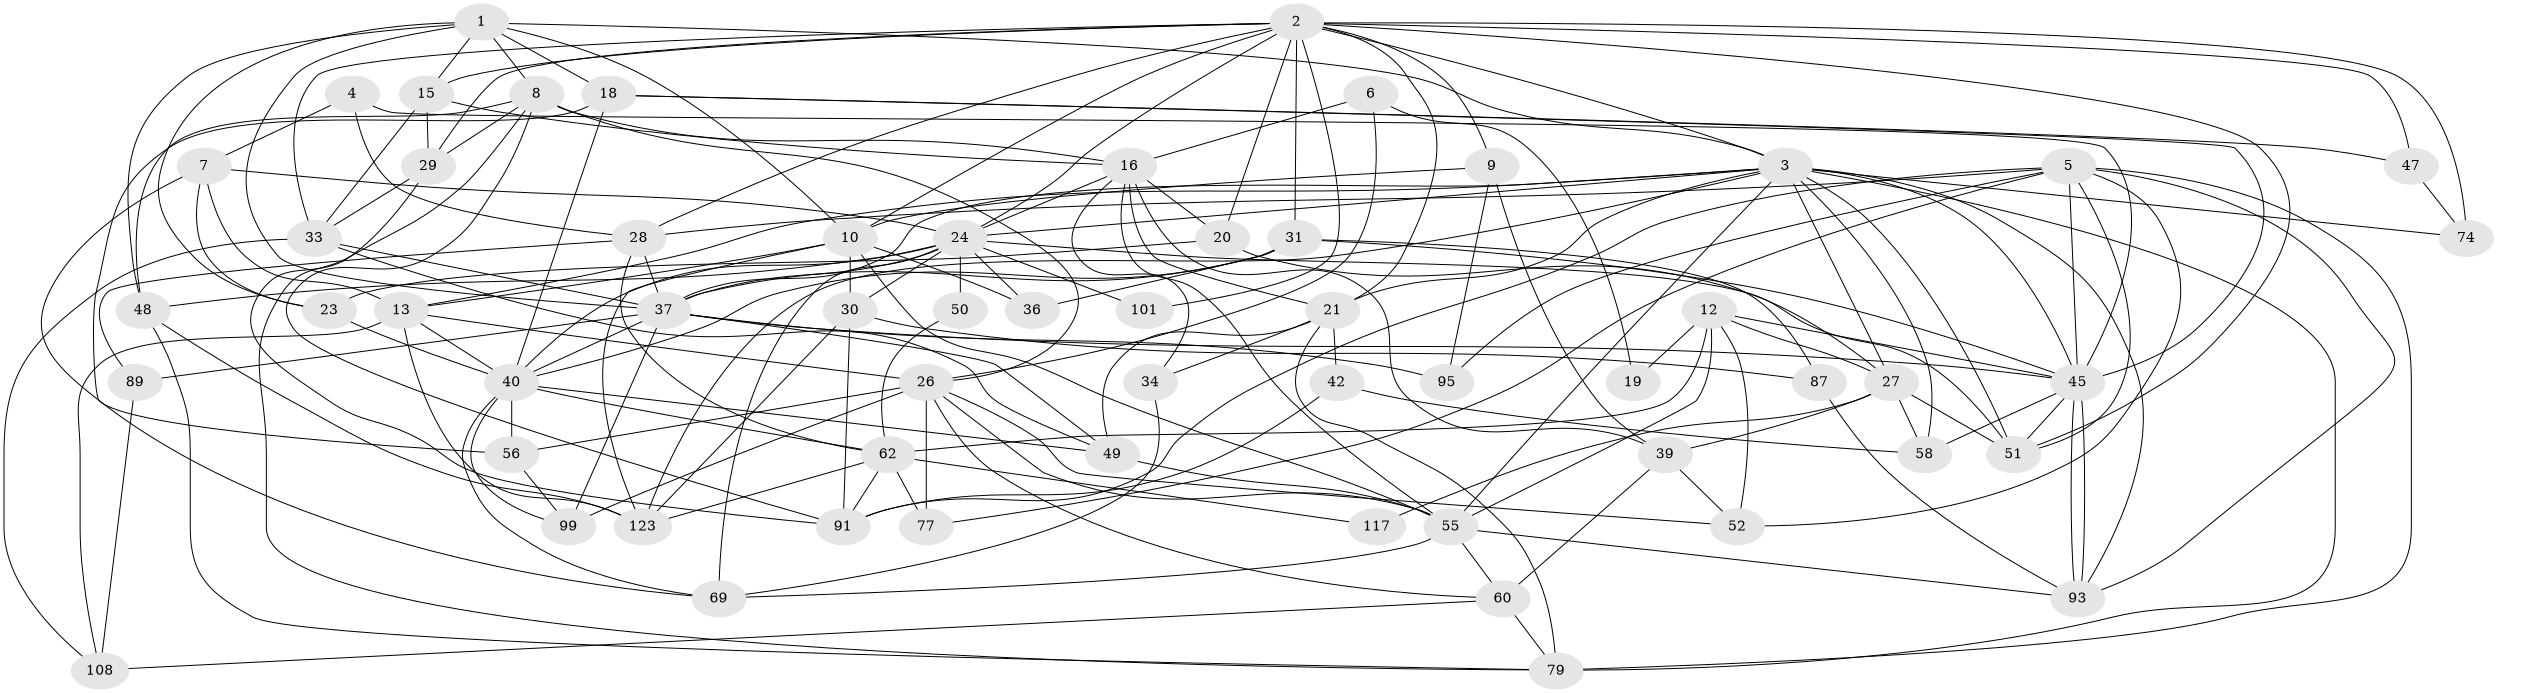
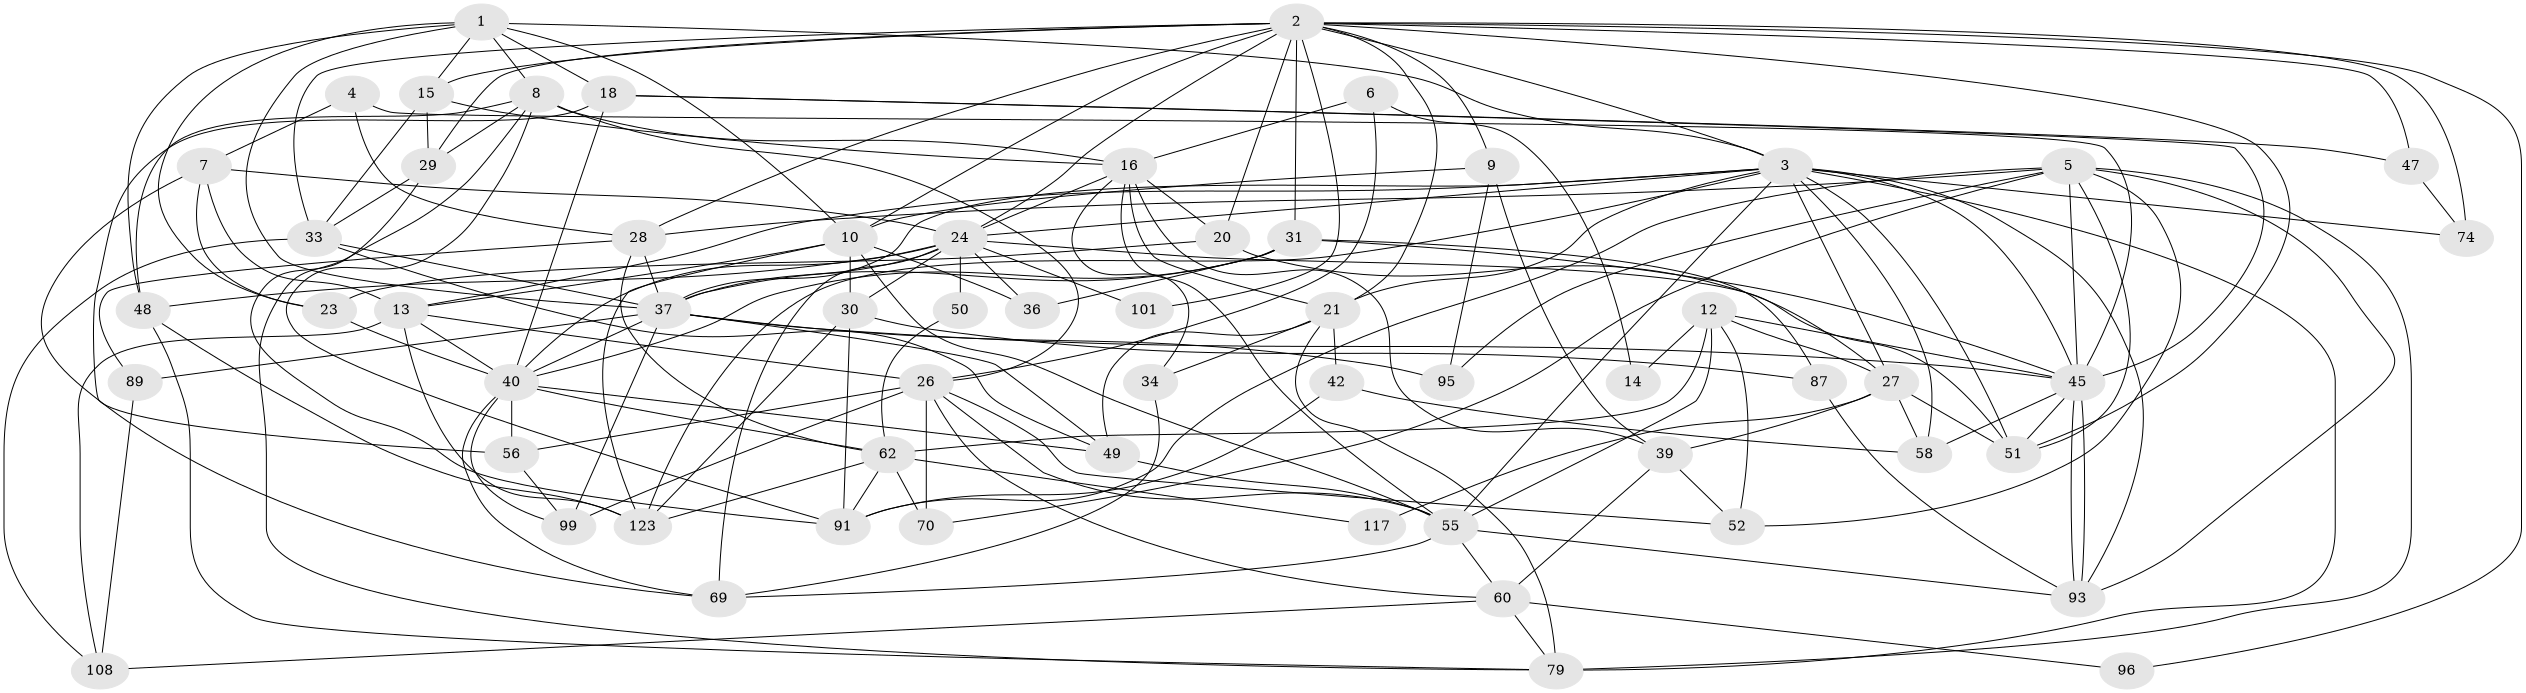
  graph {
    node [color=gray90 style=filled]
    1 [super="+17"]
    3 [super="+32"]
    8 [super="+85"]
    10 [super="+122"]
    15 [super="+38"]
    18 [super="+25"]
    23
    37 [super="+73"]
    48 [super="+53"]
    21 [super="+106+105"]
    24 [super="+102+78+35"]
    51 [super="+82"]
    74
    13 [super="+81"]
    27 [super="+66"]
    45 [super="+65"]
    55 [super="+61+104"]
    58 [super="+72"]
    79
    93
    123
    29 [super="+68"]
    91
    16 [super="+19"]
    26 [super="+63+110"]
    30 [super="+86"]
    36
    33 [super="+88"]
    47
    40 [super="+41"]
    56
    95
    49
    99
    89
    2 [super="+120+76+107+70"]
    9
    20
    28
    31 [super="+71+97"]
+   96
    101
    39 [super="+112"]
    34
    42
    69 [super="+103"]
    50
    62 [super="+121+119"]
    87
    108
    117
    60 [super="+116"]
    7 [super="+115"]
    4
    5 [super="+64"]
-   77
+   77 [label=70]
    n57 [label=52 super="+118"]
    6
-   14 [label=19]
+   14
    12 [super="+59"]
    1 -- 3
    1 -- 8
    1 -- 10
    1 -- 15
    1 -- 18
    1 -- 23
    1 -- 37
    1 -- 48
    3 -- 37
    3 -- 21
    3 -- 24
    3 -- 51
    3 -- 74
    3 -- 13
    3 -- 27
    3 -- 45
    3 -- 55
    3 -- 58
    3 -- 79
    3 -- 93
    3 -- 123
    8 -- 48
    8 -- 79
    8 -- 29
    8 -- 91
    8 -- 16 [weight=2]
    8 -- 26
    10 -- 13
    10 -- 55
    10 -- 123
    10 -- 30
    10 -- 36
    15 -- 29
    15 -- 16
    15 -- 33
    18 -- 45
    18 -- 47
    18 -- 40
    18 -- 56
    23 -- 40
    37 -- 45
    37 -- 40
    37 -- 95
    37 -- 49
    37 -- 99
    37 -- 89
    48 -- 79
    48 -- 123
    21 -- 79
    21 -- 49
    21 -- 34
    21 -- 42
    24 -- 37
    24 -- 48
    24 -- 51
    24 -- 30
    24 -- 36
    24 -- 40
    24 -- 101
    24 -- 69
    24 -- 50 [weight=2]
    13 -- 123
    13 -- 26
    13 -- 40
    13 -- 108
    27 -- 51 [weight=2]
    27 -- 58
    27 -- 39
    27 -- 117
    45 -- 51
    45 -- 58
    45 -- 93
    45 -- 93
    55 -- 93
    55 -- 69
    55 -- 60
    29 -- 91
    29 -- 33
    16 -- 21
    16 -- 24
    16 -- 55
    16 -- 20
    16 -- 39
    16 -- 34
    26 -- 55
    26 -- 56
    26 -- 99 [weight=2]
    26 -- 60
    26 -- 77
    26 -- n57
    30 -- 123
    30 -- 91
    30 -- 87
    33 -- 37
    33 -- 49
    33 -- 108
    47 -- 74
    40 -- 56
    40 -- 49
    40 -- 99
    40 -- 69
    40 -- 62
    56 -- 99
    49 -- 55
    89 -- 108
    2 -- 3
    2 -- 10
    2 -- 15
    2 -- 21
    2 -- 24
    2 -- 51
    2 -- 74 [weight=2]
    2 -- 29
    2 -- 33 [weight=2]
    2 -- 47
    2 -- 9
    2 -- 20
    2 -- 28
    2 -- 31
+   2 -- 96
    2 -- 101
    9 -- 10
    9 -- 95
    9 -- 39
    20 -- 23
    20 -- 27
    28 -- 37
    28 -- 89
    28 -- 62
    31 -- 37
    31 -- 45
    31 -- 36
    31 -- 40
    31 -- 87
    39 -- 60
    39 -- n57
    34 -- 69
    42 -- 58
    42 -- 91
    50 -- 62
    62 -- 123
    62 -- 91
    62 -- 117
    62 -- 77
    87 -- 93
    60 -- 79
+   60 -- 96
    60 -- 108
    7 -- 23
    7 -- 24
    7 -- 13
    7 -- 69
    4 -- 45
    4 -- 28
    4 -- 7
    5 -- 51
    5 -- 45
    5 -- 79
    5 -- 93
    5 -- 91
    5 -- 95
    5 -- 28
    5 -- 77
    5 -- n57
    6 -- 16
    6 -- 26
    6 -- 14
    12 -- 27
    12 -- 45
    12 -- 55
    12 -- 62
    12 -- n57
    12 -- 14
  }
